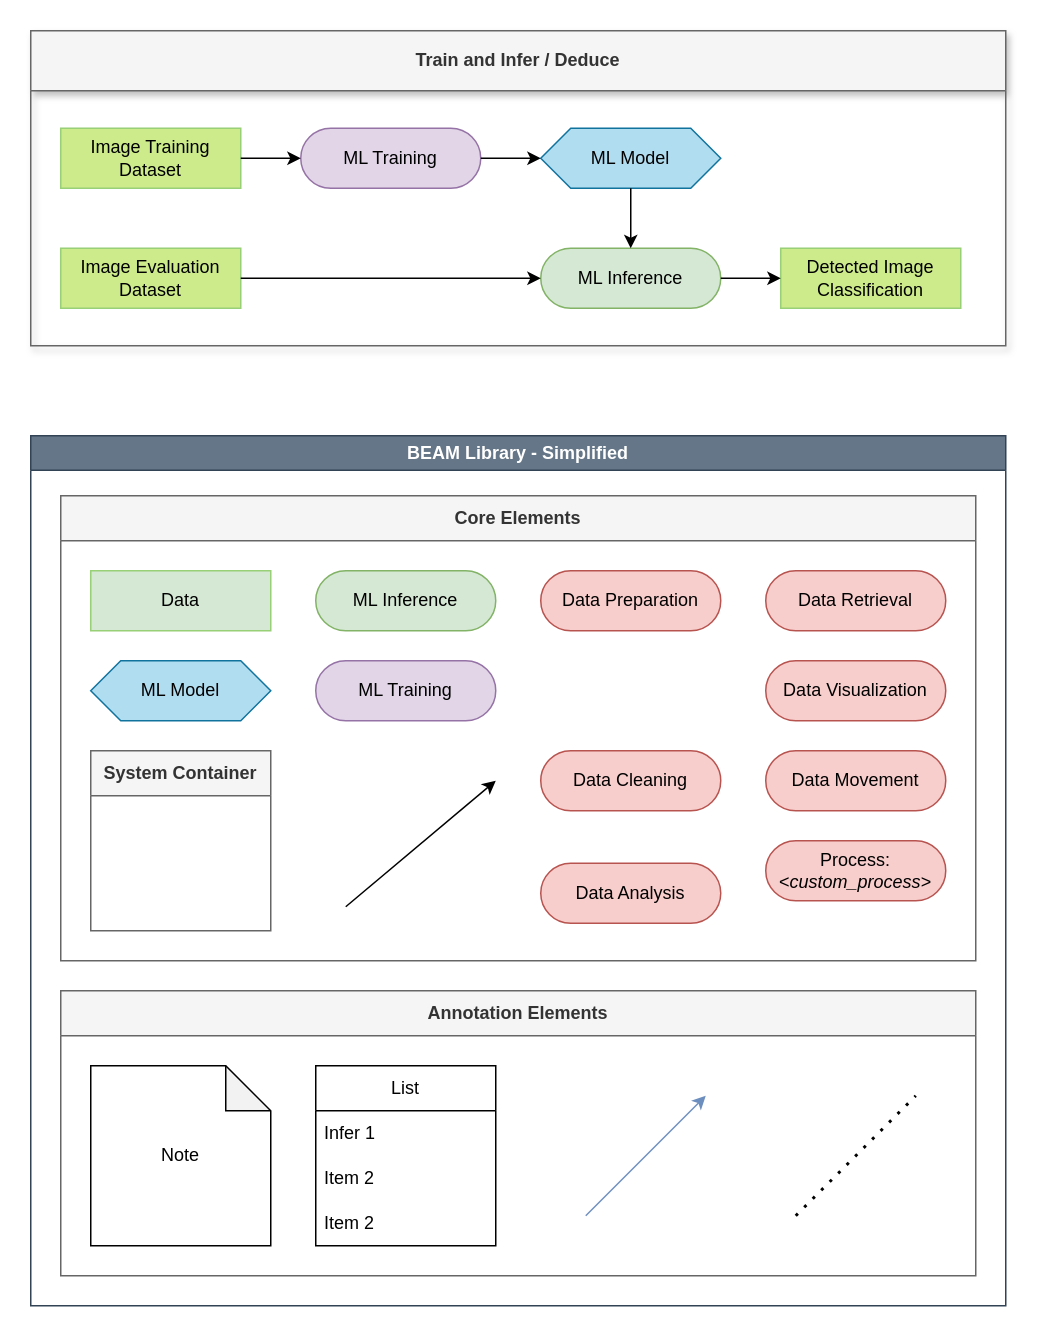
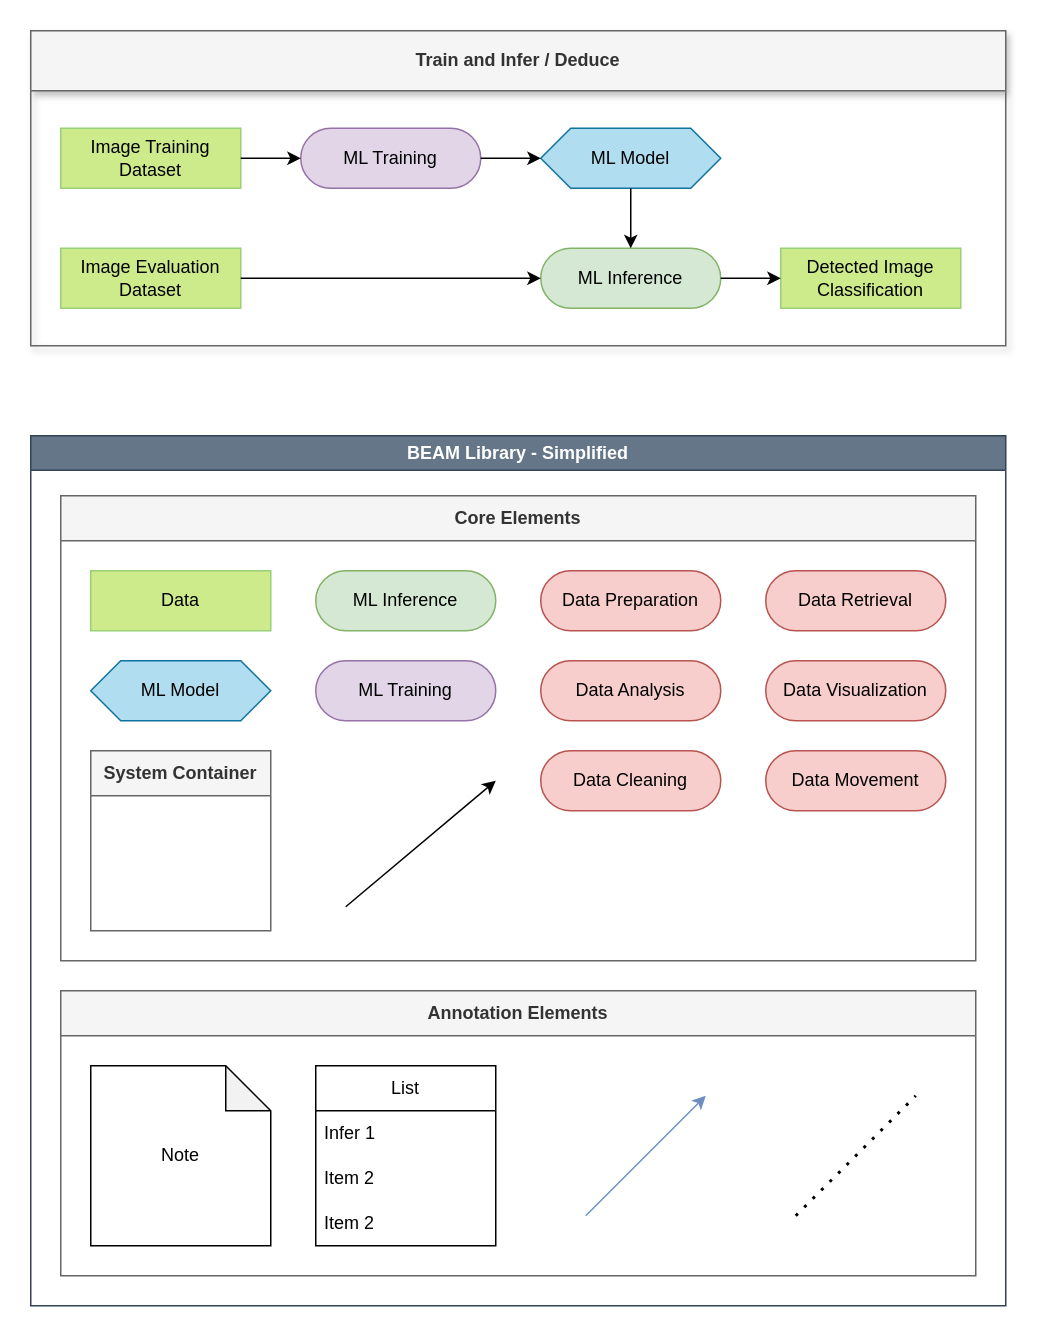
  <mxCell id="0" />
  <mxCell id="1" parent="0" />
  <mxCell id="2" value="BEAM Library - Simplified" style="swimlane;whiteSpace=wrap;html=1;fillColor=#647687;strokeColor=#314354;fontColor=#ffffff;" parent="1" vertex="1"><mxGeometry x="20" y="290" width="650" height="580" as="geometry" /></mxCell>
  <mxCell id="3" value="Annotation Elements" style="swimlane;whiteSpace=wrap;html=1;fillColor=#f5f5f5;fontColor=#333333;strokeColor=#666666;startSize=30;" parent="2" vertex="1"><mxGeometry x="20" y="370" width="610" height="190" as="geometry"><mxRectangle x="20" y="300" width="150" height="30" as="alternateBounds" /></mxGeometry></mxCell>
  <mxCell id="4" value="List" style="swimlane;fontStyle=0;childLayout=stackLayout;horizontal=1;startSize=30;horizontalStack=0;resizeParent=1;resizeParentMax=0;resizeLast=0;collapsible=1;marginBottom=0;whiteSpace=wrap;html=1;" parent="3" vertex="1"><mxGeometry x="170" y="50" width="120" height="120" as="geometry" /></mxCell>
  <mxCell id="5" value="Infer 1" style="text;strokeColor=none;fillColor=none;align=left;verticalAlign=middle;spacingLeft=4;spacingRight=4;overflow=hidden;points=[[0,0.5],[1,0.5]];portConstraint=eastwest;rotatable=0;whiteSpace=wrap;html=1;" parent="4" vertex="1"><mxGeometry y="30" width="120" height="30" as="geometry" /></mxCell>
  <mxCell id="6" value="Item 2" style="text;strokeColor=none;fillColor=none;align=left;verticalAlign=middle;spacingLeft=4;spacingRight=4;overflow=hidden;points=[[0,0.5],[1,0.5]];portConstraint=eastwest;rotatable=0;whiteSpace=wrap;html=1;" parent="4" vertex="1"><mxGeometry y="60" width="120" height="30" as="geometry" /></mxCell>
  <mxCell id="7" value="Item 2" style="text;strokeColor=none;fillColor=none;align=left;verticalAlign=middle;spacingLeft=4;spacingRight=4;overflow=hidden;points=[[0,0.5],[1,0.5]];portConstraint=eastwest;rotatable=0;whiteSpace=wrap;html=1;" parent="4" vertex="1"><mxGeometry y="90" width="120" height="30" as="geometry" /></mxCell>
  <mxCell id="8" value="Note" style="shape=note;whiteSpace=wrap;html=1;backgroundOutline=1;darkOpacity=0.05;" parent="3" vertex="1"><mxGeometry x="20" y="50" width="120" height="120" as="geometry" /></mxCell>
  <mxCell id="9" value="" style="endArrow=classic;html=1;rounded=0;strokeColor=#6c8ebf;fillColor=#dae8fc;" parent="3" edge="1"><mxGeometry width="50" height="50" relative="1" as="geometry"><mxPoint x="350" y="150" as="sourcePoint" /><mxPoint x="430" y="70" as="targetPoint" /></mxGeometry></mxCell>
  <mxCell id="10" value="" style="endArrow=none;dashed=1;html=1;dashPattern=1 3;strokeWidth=2;rounded=0;" parent="3" edge="1"><mxGeometry width="50" height="50" relative="1" as="geometry"><mxPoint x="490" y="150" as="sourcePoint" /><mxPoint x="570" y="70" as="targetPoint" /></mxGeometry></mxCell>
  <mxCell id="11" value="Core Elements" style="swimlane;whiteSpace=wrap;html=1;fillColor=#f5f5f5;fontColor=#333333;strokeColor=#666666;startSize=30;" parent="2" vertex="1"><mxGeometry x="20" y="40" width="610" height="310" as="geometry"><mxRectangle x="20" y="300" width="150" height="30" as="alternateBounds" /></mxGeometry></mxCell>
- <mxCell id="12" value="Data" style="rounded=0;whiteSpace=wrap;html=1;fillColor=#d5e8d4;strokeColor=#97D077;" parent="11" vertex="1"><mxGeometry x="20" y="50" width="120" height="40" as="geometry" /></mxCell>
+ <mxCell id="12" value="Data" style="rounded=0;whiteSpace=wrap;html=1;fillColor=#cdeb8b;strokeColor=#97D077;" parent="11" vertex="1"><mxGeometry x="20" y="50" width="120" height="40" as="geometry" /></mxCell>
  <mxCell id="13" value="" style="endArrow=classic;html=1;rounded=0;ignoreEdge=1;" parent="11" edge="1"><mxGeometry width="50" height="50" relative="1" as="geometry"><mxPoint x="190" y="274" as="sourcePoint" /><mxPoint x="290" y="190" as="targetPoint" /></mxGeometry></mxCell>
  <mxCell id="14" value="System Container" style="swimlane;whiteSpace=wrap;html=1;fillColor=#f5f5f5;fontColor=#333333;strokeColor=#666666;startSize=30;" parent="11" vertex="1"><mxGeometry x="20" y="170" width="120" height="120" as="geometry" /></mxCell>
  <mxCell id="15" value="ML Model" style="shape=hexagon;perimeter=hexagonPerimeter2;whiteSpace=wrap;html=1;fixedSize=1;fillColor=#b1ddf0;strokeColor=#10739e;" parent="11" vertex="1"><mxGeometry x="20" y="110" width="120" height="40" as="geometry" /></mxCell>
  <mxCell id="16" value="ML Training" style="rounded=1;whiteSpace=wrap;html=1;arcSize=50;fillColor=#e1d5e7;strokeColor=#9673a6;" parent="11" vertex="1"><mxGeometry x="170" y="110" width="120" height="40" as="geometry" /></mxCell>
  <mxCell id="17" value="ML Inference" style="rounded=1;whiteSpace=wrap;html=1;arcSize=50;fillColor=#d5e8d4;strokeColor=#82b366;" parent="11" vertex="1"><mxGeometry x="170" y="50" width="120" height="40" as="geometry" /></mxCell>
  <mxCell id="18" value="Data Preparation" style="rounded=1;whiteSpace=wrap;html=1;arcSize=50;fillColor=#f8cecc;strokeColor=#b85450;" parent="11" vertex="1"><mxGeometry x="320" y="50" width="120" height="40" as="geometry" /></mxCell>
- <mxCell id="19" value="Data Analysis" style="rounded=1;whiteSpace=wrap;html=1;arcSize=50;fillColor=#f8cecc;strokeColor=#b85450;" parent="11" vertex="1"><mxGeometry x="320" y="245" width="120" height="40" as="geometry" /></mxCell>
+ <mxCell id="19" value="Data Analysis" style="rounded=1;whiteSpace=wrap;html=1;arcSize=50;fillColor=#f8cecc;strokeColor=#b85450;" parent="11" vertex="1"><mxGeometry x="320" y="110" width="120" height="40" as="geometry" /></mxCell>
  <mxCell id="20" value="Data Cleaning" style="rounded=1;whiteSpace=wrap;html=1;arcSize=50;fillColor=#f8cecc;strokeColor=#b85450;" parent="11" vertex="1"><mxGeometry x="320" y="170" width="120" height="40" as="geometry" /></mxCell>
  <mxCell id="21" value="Data Movement" style="rounded=1;whiteSpace=wrap;html=1;arcSize=50;fillColor=#f8cecc;strokeColor=#b85450;" parent="11" vertex="1"><mxGeometry x="470" y="170" width="120" height="40" as="geometry" /></mxCell>
  <mxCell id="22" value="Data Retrieval" style="rounded=1;whiteSpace=wrap;html=1;arcSize=50;fillColor=#f8cecc;strokeColor=#b85450;" parent="11" vertex="1"><mxGeometry x="470" y="50" width="120" height="40" as="geometry" /></mxCell>
  <mxCell id="23" value="Data Visualization" style="rounded=1;whiteSpace=wrap;html=1;arcSize=50;fillColor=#f8cecc;strokeColor=#b85450;" parent="11" vertex="1"><mxGeometry x="470" y="110" width="120" height="40" as="geometry" /></mxCell>
- <mxCell id="24" value="Process: &amp;lt;&lt;i&gt;custom_process&amp;gt;&lt;/i&gt;" style="rounded=1;whiteSpace=wrap;html=1;arcSize=50;fillColor=#f8cecc;strokeColor=#b85450;" parent="11" vertex="1"><mxGeometry x="470" y="230" width="120" height="40" as="geometry" /></mxCell>
  <mxCell id="25" value="Train and Infer / Deduce" style="swimlane;whiteSpace=wrap;html=1;fillColor=#f5f5f5;fontColor=#333333;strokeColor=#666666;startSize=40;shadow=1;" parent="1" vertex="1"><mxGeometry x="20" y="20" width="650" height="210" as="geometry" /></mxCell>
  <mxCell id="26" value="Image Training Dataset" style="rounded=0;whiteSpace=wrap;html=1;fillColor=#cdeb8b;strokeColor=#97D077;" parent="25" vertex="1"><mxGeometry x="20" y="65" width="120" height="40" as="geometry" /></mxCell>
  <mxCell id="27" value="Image Evaluation Dataset" style="rounded=0;whiteSpace=wrap;html=1;fillColor=#cdeb8b;strokeColor=#97D077;" parent="25" vertex="1"><mxGeometry x="20" y="145" width="120" height="40" as="geometry" /></mxCell>
  <mxCell id="28" value="ML Training" style="rounded=1;whiteSpace=wrap;html=1;arcSize=50;fillColor=#e1d5e7;strokeColor=#9673a6;" parent="25" vertex="1"><mxGeometry x="180" y="65" width="120" height="40" as="geometry" /></mxCell>
  <mxCell id="29" value="ML Inference" style="rounded=1;whiteSpace=wrap;html=1;arcSize=50;fillColor=#d5e8d4;strokeColor=#82b366;" parent="25" vertex="1"><mxGeometry x="340" y="145" width="120" height="40" as="geometry" /></mxCell>
  <mxCell id="30" value="ML Model" style="shape=hexagon;perimeter=hexagonPerimeter2;whiteSpace=wrap;html=1;fixedSize=1;fillColor=#b1ddf0;strokeColor=#10739e;" parent="25" vertex="1"><mxGeometry x="340" y="65" width="120" height="40" as="geometry" /></mxCell>
  <mxCell id="31" value="Detected Image Classification" style="rounded=0;whiteSpace=wrap;html=1;fillColor=#cdeb8b;strokeColor=#97D077;" parent="25" vertex="1"><mxGeometry x="500" y="145" width="120" height="40" as="geometry" /></mxCell>
  <mxCell id="32" value="" style="endArrow=classic;html=1;rounded=0;ignoreEdge=1;" parent="25" source="26" target="28" edge="1"><mxGeometry width="50" height="50" relative="1" as="geometry"><mxPoint x="267.5" y="229" as="sourcePoint" /><mxPoint x="367.5" y="145" as="targetPoint" /></mxGeometry></mxCell>
  <mxCell id="33" value="" style="endArrow=classic;html=1;rounded=0;ignoreEdge=1;" parent="25" source="28" target="30" edge="1"><mxGeometry width="50" height="50" relative="1" as="geometry"><mxPoint x="960" y="339" as="sourcePoint" /><mxPoint x="1060" y="255" as="targetPoint" /></mxGeometry></mxCell>
  <mxCell id="34" value="" style="endArrow=classic;html=1;rounded=0;ignoreEdge=1;" parent="25" source="30" target="29" edge="1"><mxGeometry width="50" height="50" relative="1" as="geometry"><mxPoint x="310" y="95" as="sourcePoint" /><mxPoint x="350" y="95" as="targetPoint" /></mxGeometry></mxCell>
  <mxCell id="35" value="" style="endArrow=classic;html=1;rounded=0;ignoreEdge=1;" parent="25" source="27" target="29" edge="1"><mxGeometry width="50" height="50" relative="1" as="geometry"><mxPoint x="320" y="105" as="sourcePoint" /><mxPoint x="360" y="105" as="targetPoint" /></mxGeometry></mxCell>
  <mxCell id="36" value="" style="endArrow=classic;html=1;rounded=0;ignoreEdge=1;" parent="25" source="29" target="31" edge="1"><mxGeometry width="50" height="50" relative="1" as="geometry"><mxPoint x="150" y="175" as="sourcePoint" /><mxPoint x="350" y="175" as="targetPoint" /></mxGeometry></mxCell>
